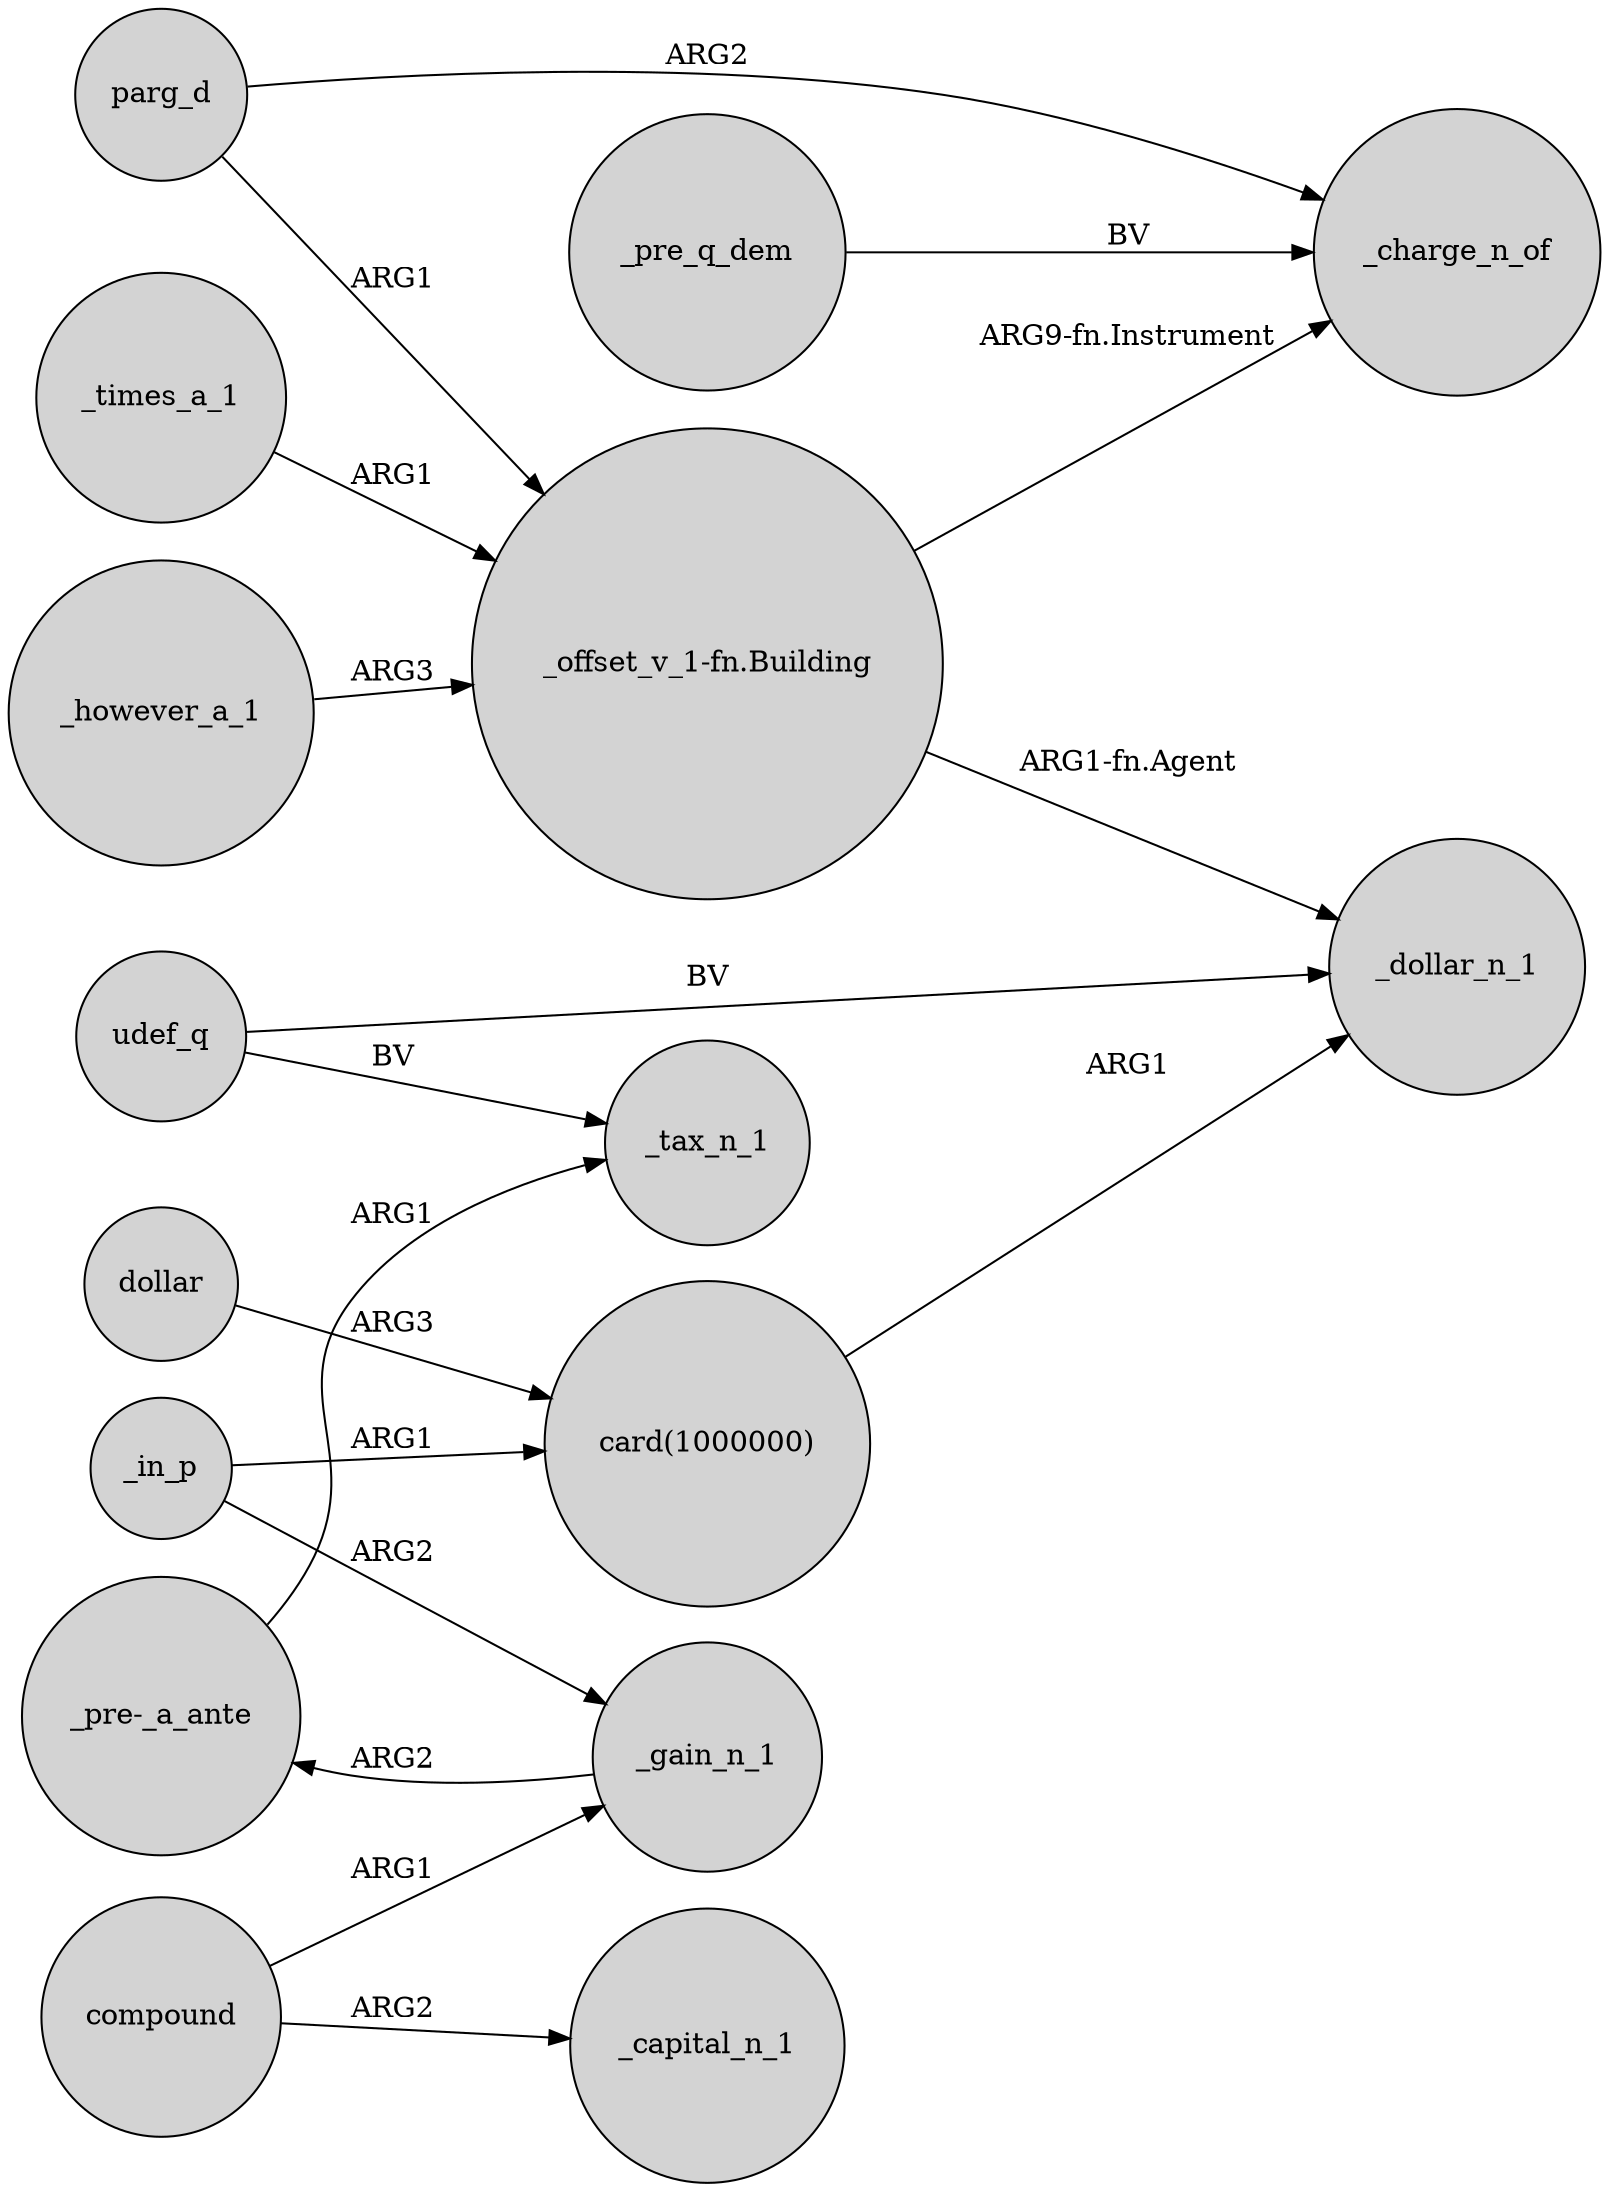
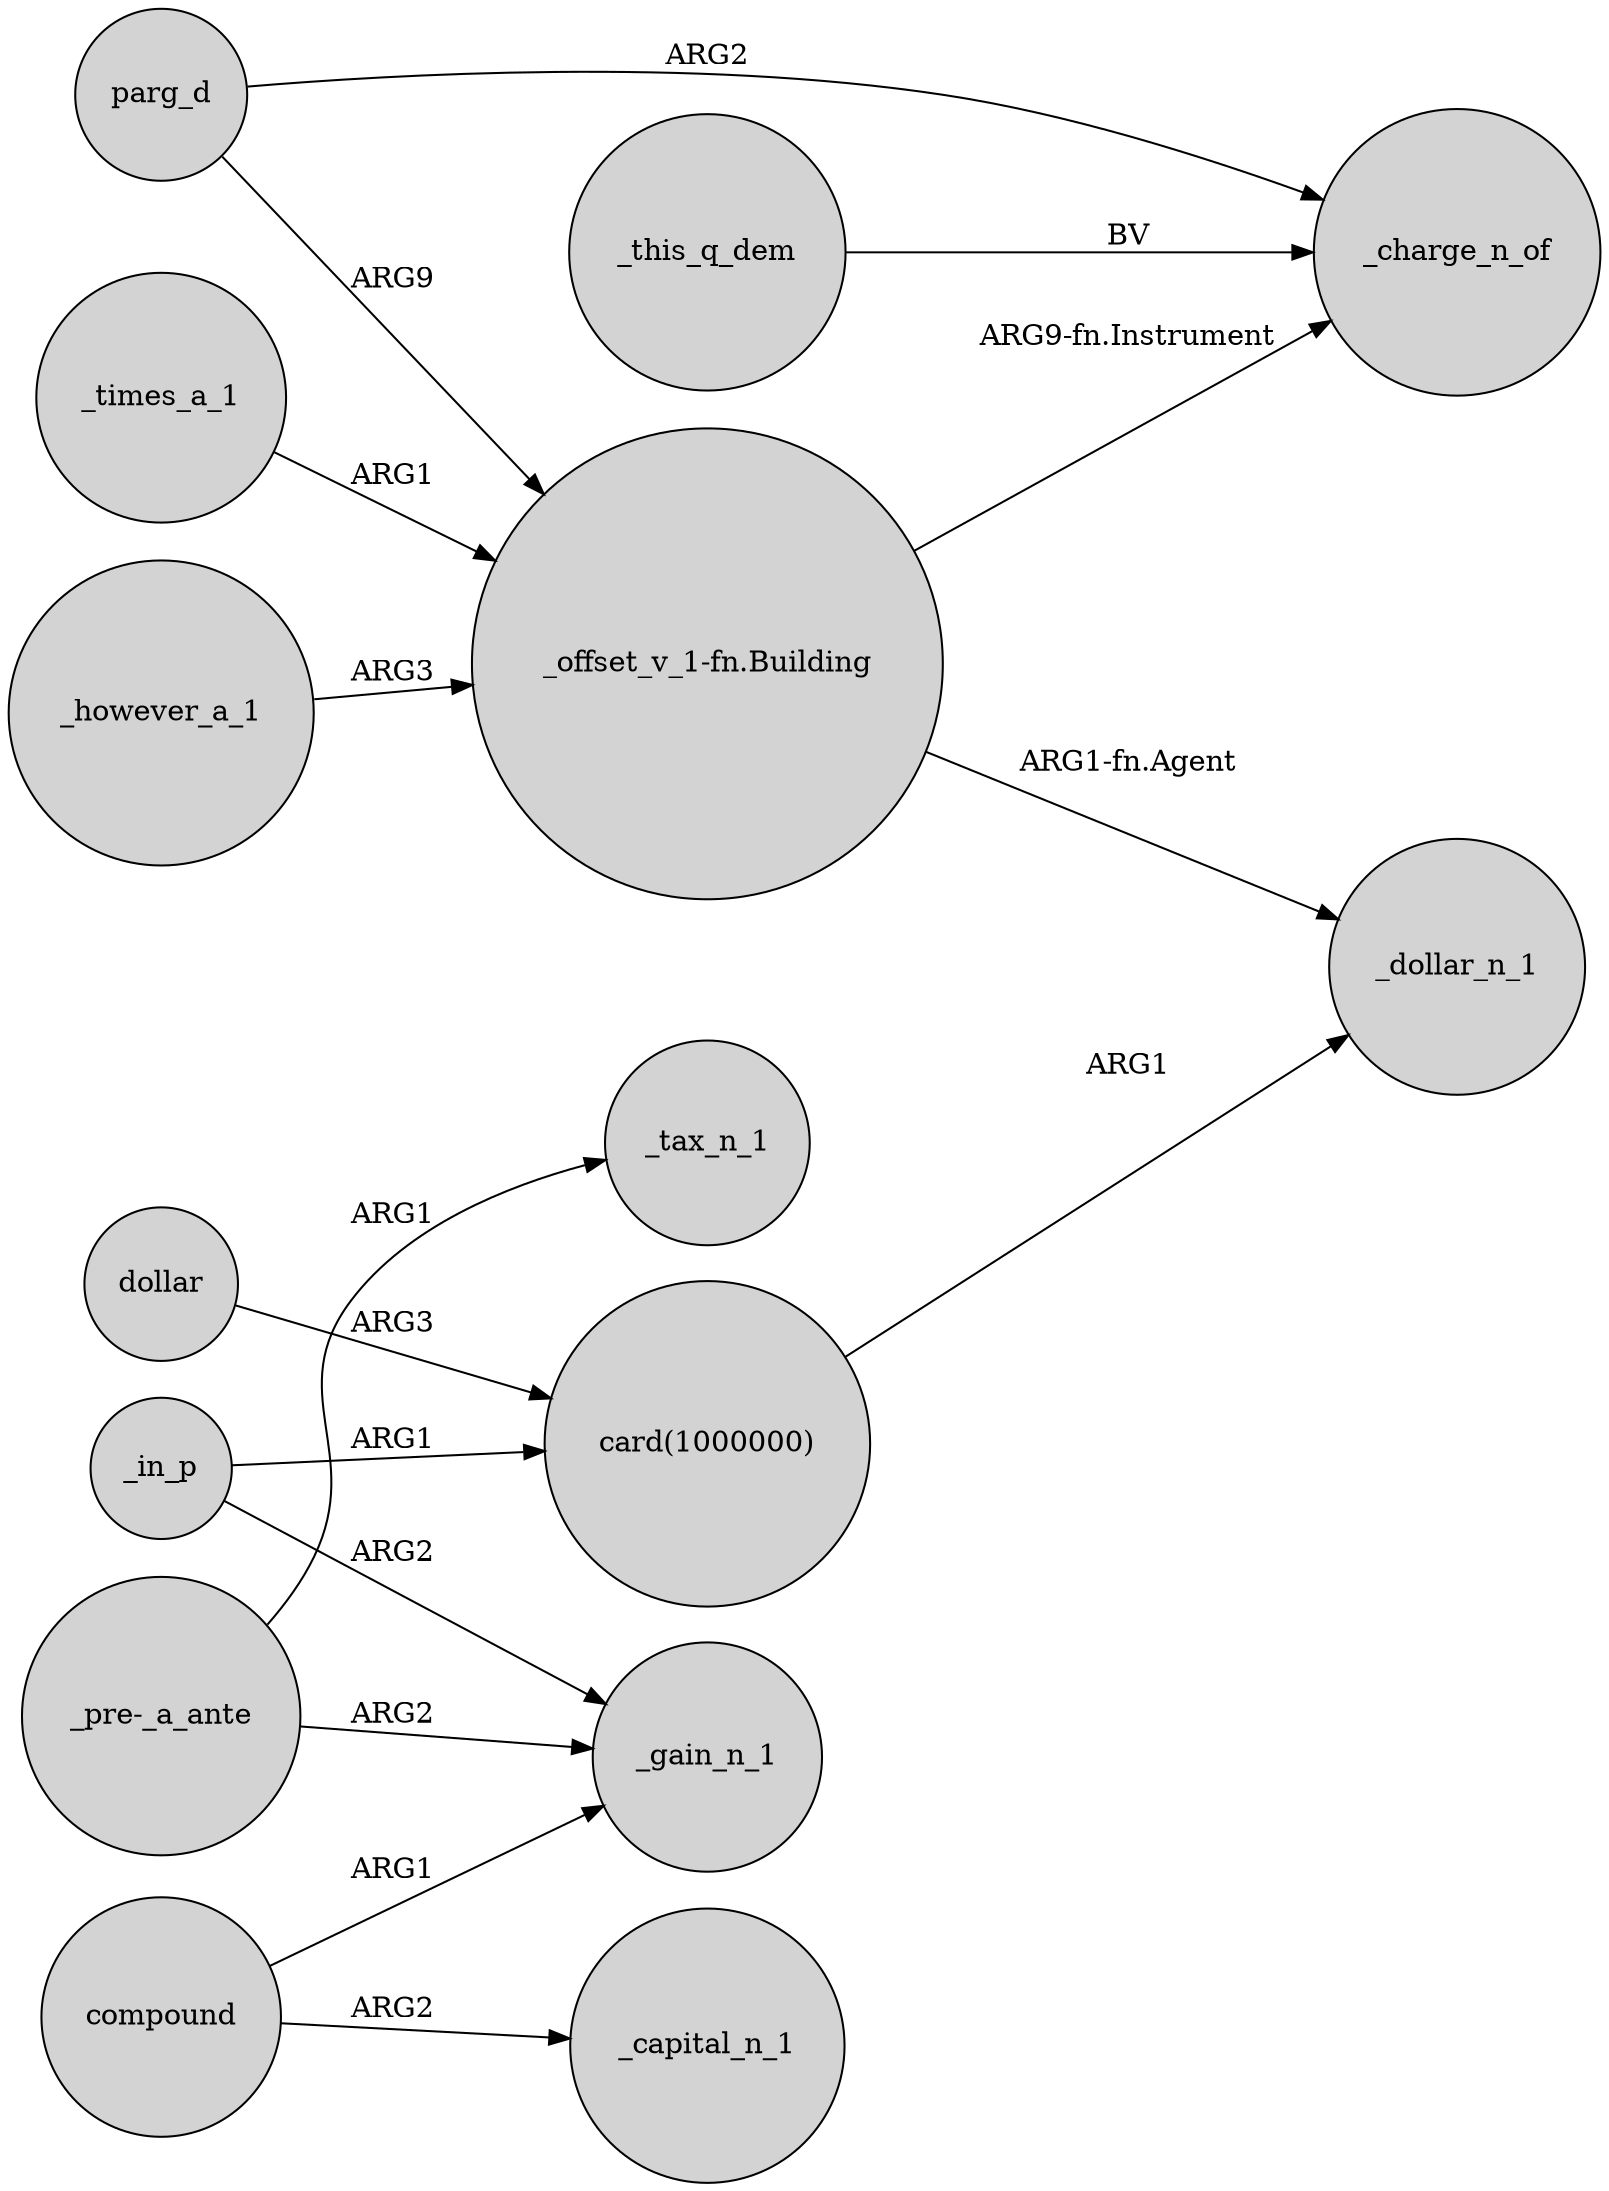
  digraph {
    rankdir=LR
    node [shape=circle style=filled]
    "_offset_v_1-fn.Building"
    _charge_n_of
    _dollar_n_1
    parg_d
    n5 [label=_times_a_1]
-   udef_q
    _tax_n_1
    n8 [label=dollar]
    "card(1000000)"
    "_pre-_a_ante"
    _gain_n_1
    _in_p
-   _this_q_dem [label=_pre_q_dem]
+   _this_q_dem
    _however_a_1
    compound
    _capital_n_1
    "_offset_v_1-fn.Building" -> _charge_n_of [label="ARG9-fn.Instrument"]
    "_offset_v_1-fn.Building" -> _dollar_n_1 [label="ARG1-fn.Agent"]
-   parg_d -> "_offset_v_1-fn.Building" [label=ARG1]
+   parg_d -> "_offset_v_1-fn.Building" [label=ARG9]
    parg_d -> _charge_n_of [label=ARG2]
    n5 -> "_offset_v_1-fn.Building" [label=ARG1]
-   udef_q -> _dollar_n_1 [label=BV]
-   udef_q -> _tax_n_1 [label=BV]
    n8 -> "card(1000000)" [label=ARG3]
    "card(1000000)" -> _dollar_n_1 [label=ARG1]
    "_pre-_a_ante" -> _tax_n_1 [label=ARG1]
-   _gain_n_1 -> "_pre-_a_ante" [label=ARG2]
+   "_pre-_a_ante" -> _gain_n_1 [label=ARG2]
    _in_p -> "card(1000000)" [label=ARG1]
    _in_p -> _gain_n_1 [label=ARG2]
    _this_q_dem -> _charge_n_of [label=BV]
    _however_a_1 -> "_offset_v_1-fn.Building" [label=ARG3]
    compound -> _gain_n_1 [label=ARG1]
    compound -> _capital_n_1 [label=ARG2]
  }
